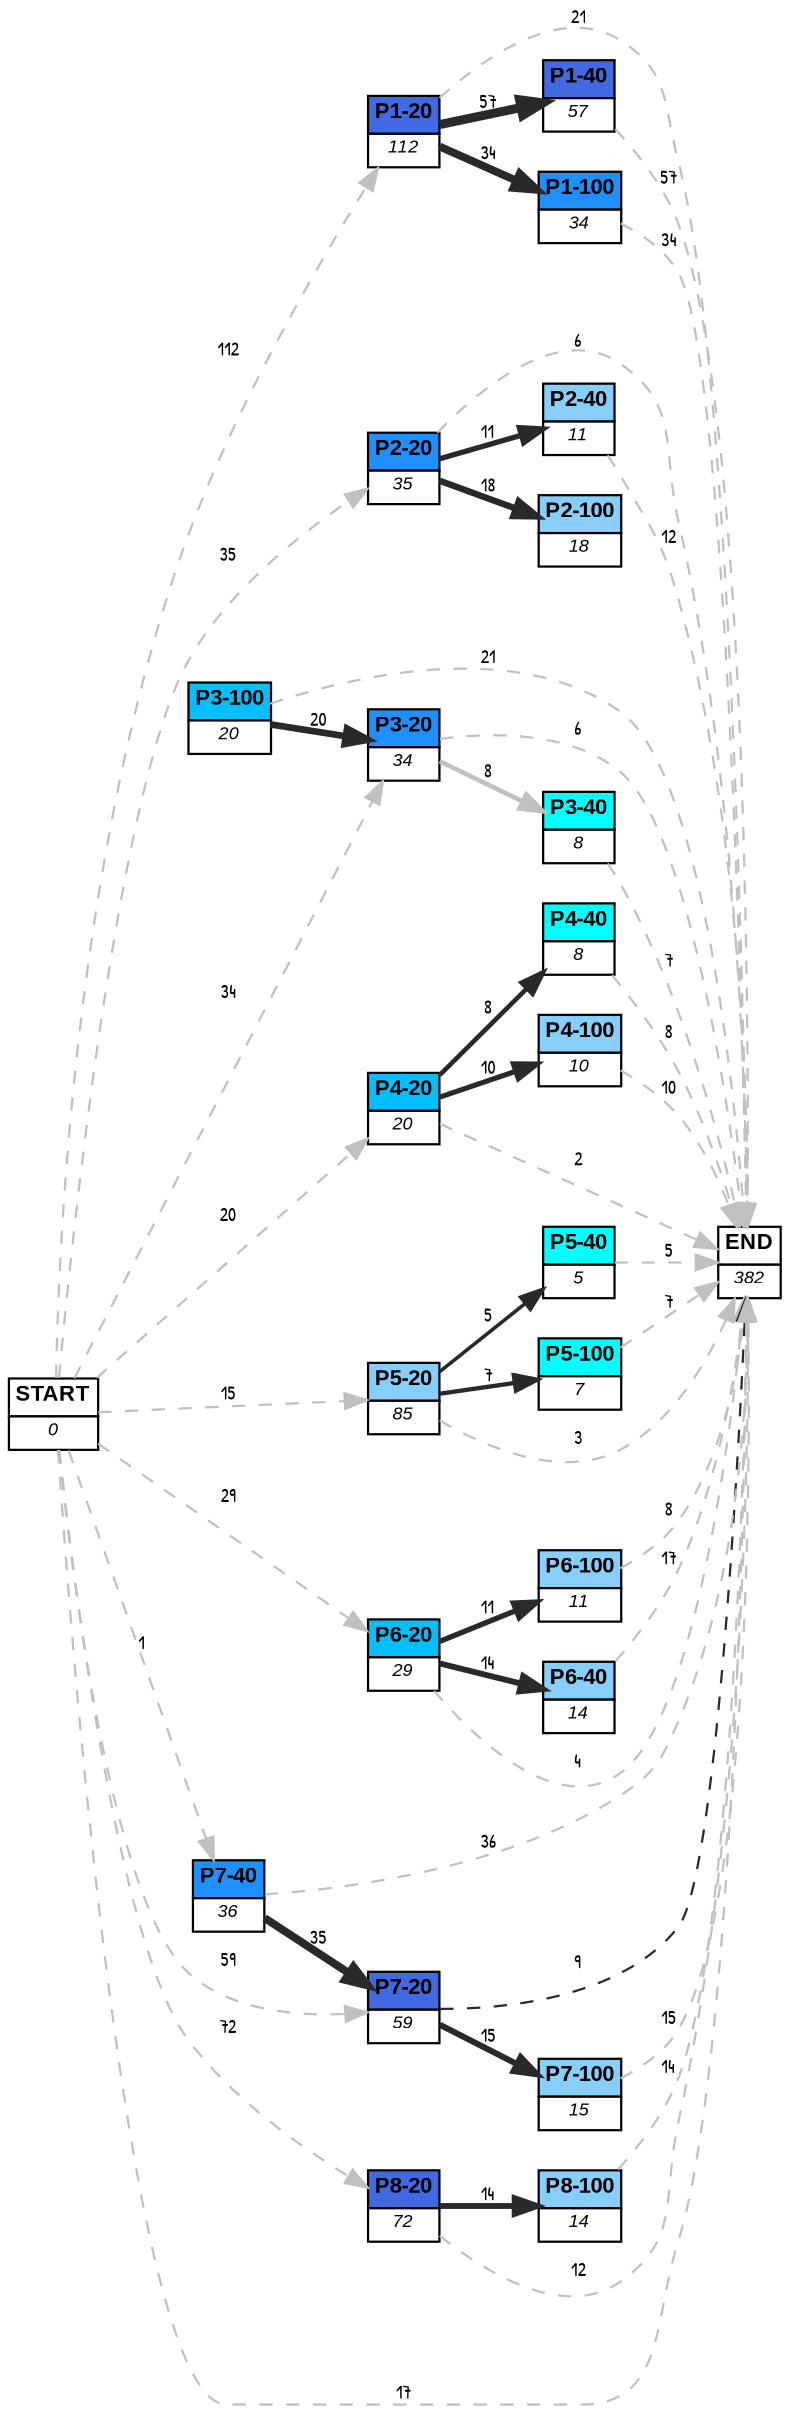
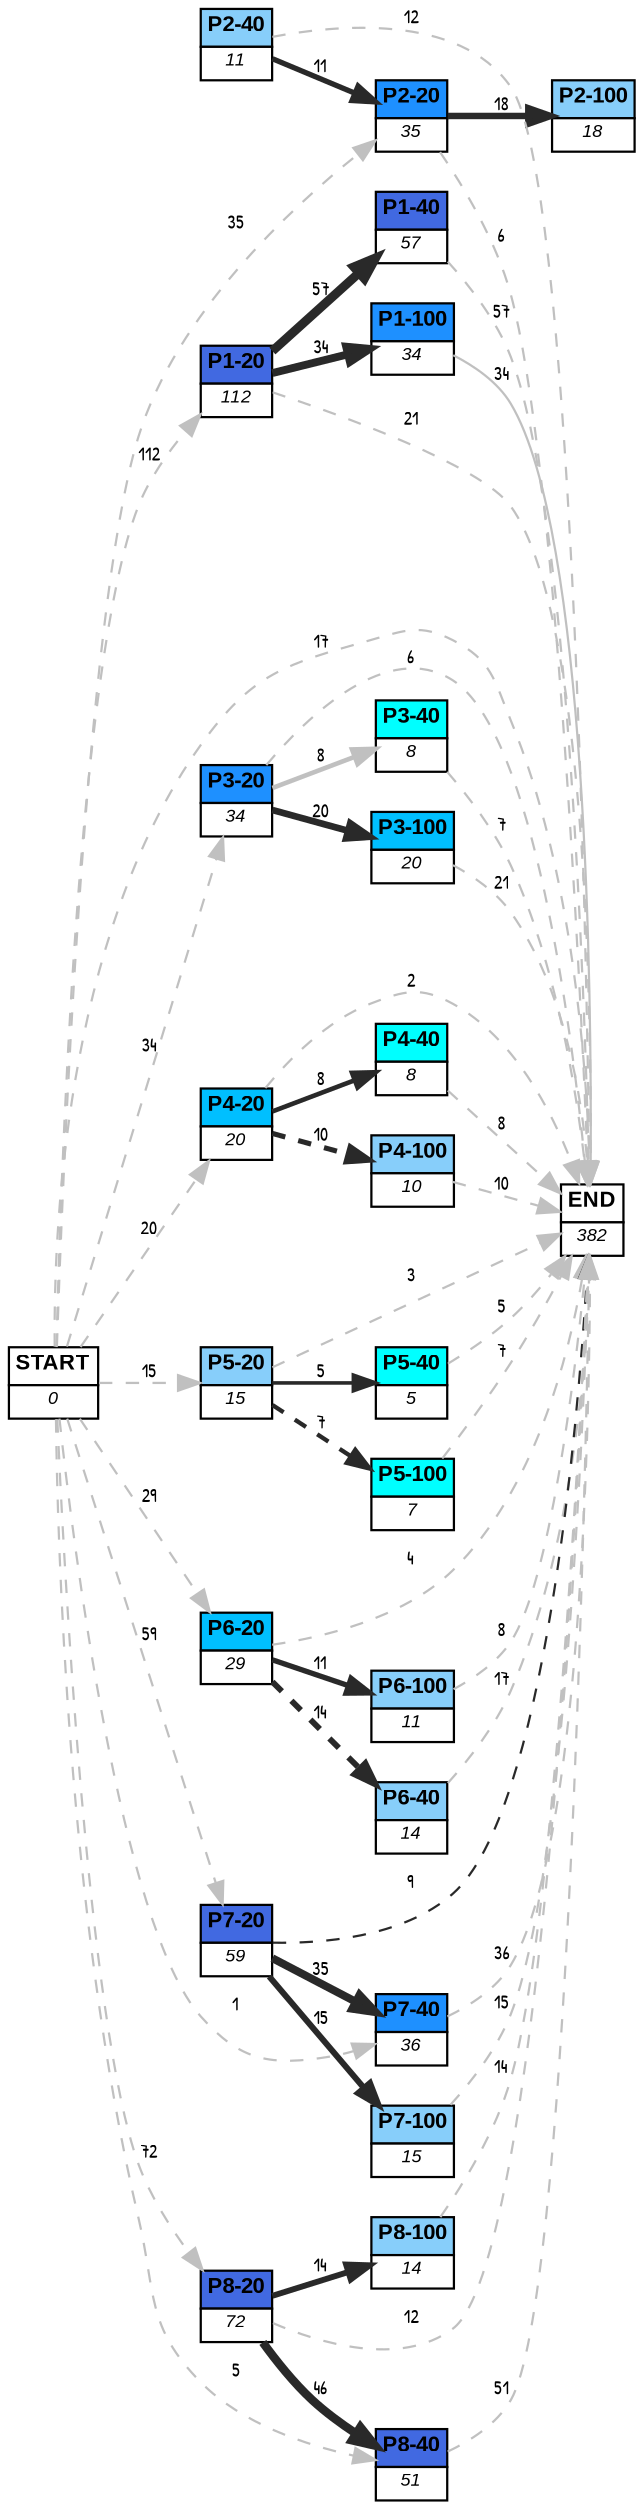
  digraph {
    fontname="Patrick Hand"
    rankdir=LR
    node [fontname="Patrick Hand" shape=plain]
    edge [color=grey fontname="Patrick Hand" fontsize=8 labelfloat=false style=dashed]
    n1 [label=<<table border="0" cellborder="1" cellspacing="0"><tr><td bgcolor="royalblue"><FONT face="Arial" POINT-SIZE="10"><b>P1-20</b></FONT></td></tr><tr><td bgcolor="white"><FONT face="Arial" POINT-SIZE="8"><i>112</i></FONT></td></tr></table>>]
    n2 [label=<<table border="0" cellborder="1" cellspacing="0"><tr><td bgcolor="royalblue"><FONT face="Arial" POINT-SIZE="10"><b>P1-40</b></FONT></td></tr><tr><td bgcolor="white"><FONT face="Arial" POINT-SIZE="8"><i>57</i></FONT></td></tr></table>>]
    n3 [label=<<table border="0" cellborder="1" cellspacing="0"><tr><td bgcolor="dodgerblue"><FONT face="Arial" POINT-SIZE="10"><b>P1-100</b></FONT></td></tr><tr><td bgcolor="white"><FONT face="Arial" POINT-SIZE="8"><i>34</i></FONT></td></tr></table>>]
    n4 [label=<<table border="0" cellborder="1" cellspacing="0"><tr><td bgcolor="white"><FONT face="Arial" POINT-SIZE="10"><b>END</b></FONT></td></tr><tr><td bgcolor="white"><FONT face="Arial" POINT-SIZE="8"><i>382</i></FONT></td></tr></table>>]
    n5 [label=<<table border="0" cellborder="1" cellspacing="0"><tr><td bgcolor="dodgerblue"><FONT face="Arial" POINT-SIZE="10"><b>P2-20</b></FONT></td></tr><tr><td bgcolor="white"><FONT face="Arial" POINT-SIZE="8"><i>35</i></FONT></td></tr></table>>]
    n6 [label=<<table border="0" cellborder="1" cellspacing="0"><tr><td bgcolor="lightskyblue"><FONT face="Arial" POINT-SIZE="10"><b>P2-100</b></FONT></td></tr><tr><td bgcolor="white"><FONT face="Arial" POINT-SIZE="8"><i>18</i></FONT></td></tr></table>>]
    n7 [label=<<table border="0" cellborder="1" cellspacing="0"><tr><td bgcolor="lightskyblue"><FONT face="Arial" POINT-SIZE="10"><b>P2-40</b></FONT></td></tr><tr><td bgcolor="white"><FONT face="Arial" POINT-SIZE="8"><i>11</i></FONT></td></tr></table>>]
    n8 [label=<<table border="0" cellborder="1" cellspacing="0"><tr><td bgcolor="dodgerblue"><FONT face="Arial" POINT-SIZE="10"><b>P3-20</b></FONT></td></tr><tr><td bgcolor="white"><FONT face="Arial" POINT-SIZE="8"><i>34</i></FONT></td></tr></table>>]
    n9 [label=<<table border="0" cellborder="1" cellspacing="0"><tr><td bgcolor="aqua"><FONT face="Arial" POINT-SIZE="10"><b>P3-40</b></FONT></td></tr><tr><td bgcolor="white"><FONT face="Arial" POINT-SIZE="8"><i>8</i></FONT></td></tr></table>>]
    n10 [label=<<table border="0" cellborder="1" cellspacing="0"><tr><td bgcolor="deepskyblue"><FONT face="Arial" POINT-SIZE="10"><b>P3-100</b></FONT></td></tr><tr><td bgcolor="white"><FONT face="Arial" POINT-SIZE="8"><i>20</i></FONT></td></tr></table>>]
    n11 [label=<<table border="0" cellborder="1" cellspacing="0"><tr><td bgcolor="deepskyblue"><FONT face="Arial" POINT-SIZE="10"><b>P4-20</b></FONT></td></tr><tr><td bgcolor="white"><FONT face="Arial" POINT-SIZE="8"><i>20</i></FONT></td></tr></table>>]
    n12 [label=<<table border="0" cellborder="1" cellspacing="0"><tr><td bgcolor="aqua"><FONT face="Arial" POINT-SIZE="10"><b>P4-40</b></FONT></td></tr><tr><td bgcolor="white"><FONT face="Arial" POINT-SIZE="8"><i>8</i></FONT></td></tr></table>>]
    n13 [label=<<table border="0" cellborder="1" cellspacing="0"><tr><td bgcolor="lightskyblue"><FONT face="Arial" POINT-SIZE="10"><b>P4-100</b></FONT></td></tr><tr><td bgcolor="white"><FONT face="Arial" POINT-SIZE="8"><i>10</i></FONT></td></tr></table>>]
-   n14 [label=<<table border="0" cellborder="1" cellspacing="0"><tr><td bgcolor="lightskyblue"><FONT face="Arial" POINT-SIZE="10"><b>P5-20</b></FONT></td></tr><tr><td bgcolor="white"><FONT face="Arial" POINT-SIZE="8"><i>85</i></FONT></td></tr></table>>]
+   n14 [label=<<table border="0" cellborder="1" cellspacing="0"><tr><td bgcolor="lightskyblue"><FONT face="Arial" POINT-SIZE="10"><b>P5-20</b></FONT></td></tr><tr><td bgcolor="white"><FONT face="Arial" POINT-SIZE="8"><i>15</i></FONT></td></tr></table>>]
    n15 [label=<<table border="0" cellborder="1" cellspacing="0"><tr><td bgcolor="aqua"><FONT face="Arial" POINT-SIZE="10"><b>P5-40</b></FONT></td></tr><tr><td bgcolor="white"><FONT face="Arial" POINT-SIZE="8"><i>5</i></FONT></td></tr></table>>]
    n16 [label=<<table border="0" cellborder="1" cellspacing="0"><tr><td bgcolor="aqua"><FONT face="Arial" POINT-SIZE="10"><b>P5-100</b></FONT></td></tr><tr><td bgcolor="white"><FONT face="Arial" POINT-SIZE="8"><i>7</i></FONT></td></tr></table>>]
    n17 [label=<<table border="0" cellborder="1" cellspacing="0"><tr><td bgcolor="deepskyblue"><FONT face="Arial" POINT-SIZE="10"><b>P6-20</b></FONT></td></tr><tr><td bgcolor="white"><FONT face="Arial" POINT-SIZE="8"><i>29</i></FONT></td></tr></table>>]
    n18 [label=<<table border="0" cellborder="1" cellspacing="0"><tr><td bgcolor="lightskyblue"><FONT face="Arial" POINT-SIZE="10"><b>P6-100</b></FONT></td></tr><tr><td bgcolor="white"><FONT face="Arial" POINT-SIZE="8"><i>11</i></FONT></td></tr></table>>]
    n19 [label=<<table border="0" cellborder="1" cellspacing="0"><tr><td bgcolor="lightskyblue"><FONT face="Arial" POINT-SIZE="10"><b>P6-40</b></FONT></td></tr><tr><td bgcolor="white"><FONT face="Arial" POINT-SIZE="8"><i>14</i></FONT></td></tr></table>>]
    n20 [label=<<table border="0" cellborder="1" cellspacing="0"><tr><td bgcolor="royalblue"><FONT face="Arial" POINT-SIZE="10"><b>P7-20</b></FONT></td></tr><tr><td bgcolor="white"><FONT face="Arial" POINT-SIZE="8"><i>59</i></FONT></td></tr></table>>]
    n21 [label=<<table border="0" cellborder="1" cellspacing="0"><tr><td bgcolor="dodgerblue"><FONT face="Arial" POINT-SIZE="10"><b>P7-40</b></FONT></td></tr><tr><td bgcolor="white"><FONT face="Arial" POINT-SIZE="8"><i>36</i></FONT></td></tr></table>>]
    n22 [label=<<table border="0" cellborder="1" cellspacing="0"><tr><td bgcolor="lightskyblue"><FONT face="Arial" POINT-SIZE="10"><b>P7-100</b></FONT></td></tr><tr><td bgcolor="white"><FONT face="Arial" POINT-SIZE="8"><i>15</i></FONT></td></tr></table>>]
    n23 [label=<<table border="0" cellborder="1" cellspacing="0"><tr><td bgcolor="royalblue"><FONT face="Arial" POINT-SIZE="10"><b>P8-20</b></FONT></td></tr><tr><td bgcolor="white"><FONT face="Arial" POINT-SIZE="8"><i>72</i></FONT></td></tr></table>>]
+   n24 [label=<<table border="0" cellborder="1" cellspacing="0"><tr><td bgcolor="royalblue"><FONT face="Arial" POINT-SIZE="10"><b>P8-40</b></FONT></td></tr><tr><td bgcolor="white"><FONT face="Arial" POINT-SIZE="8"><i>51</i></FONT></td></tr></table>>]
    n25 [label=<<table border="0" cellborder="1" cellspacing="0"><tr><td bgcolor="lightskyblue"><FONT face="Arial" POINT-SIZE="10"><b>P8-100</b></FONT></td></tr><tr><td bgcolor="white"><FONT face="Arial" POINT-SIZE="8"><i>14</i></FONT></td></tr></table>>]
    n26 [label=<<table border="0" cellborder="1" cellspacing="0"><tr><td bgcolor="white"><FONT face="Arial" POINT-SIZE="10"><b>START</b></FONT></td></tr><tr><td bgcolor="white"><FONT face="Arial" POINT-SIZE="8"><i>0</i></FONT></td></tr></table>>]
    n1 -> n2 [color=grey16 label=57 penwidth=4.04305126783455 style=""]
    n1 -> n3 [color=grey16 label=34 penwidth=3.5263605246161616 style=""]
    n1 -> n4 [label=21]
    n2 -> n4 [label=57]
-   n3 -> n4 [label=34]
+   n3 -> n4 [label=34 style=solid]
    n5 -> n4 [label=6]
    n5 -> n6 [color=grey16 label=18 penwidth=2.8903717578961645 style=""]
-   n5 -> n7 [color=grey16 label=11 penwidth=2.3978952727983707 style=""]
+   n7 -> n5 [color=grey16 label=11 penwidth=2.3978952727983707 style=""]
    n7 -> n4 [label=12]
    n8 -> n4 [label=6]
    n8 -> n9 [label=8 penwidth=2.0794415416798357 style=""]
-   n10 -> n8 [color=grey16 label=20 penwidth=2.995732273553991 style=""]
+   n8 -> n10 [color=grey16 label=20 penwidth=2.995732273553991 style=""]
    n9 -> n4 [label=7]
    n10 -> n4 [label=21]
    n11 -> n4 [label=2]
    n11 -> n12 [color=grey16 label=8 penwidth=2.0794415416798357 style=""]
-   n11 -> n13 [color=grey16 label=10 penwidth=2.302585092994046 style=""]
+   n11 -> n13 [color=grey16 label=10 penwidth=2.302585092994046]
    n12 -> n4 [label=8]
    n13 -> n4 [label=10]
    n14 -> n4 [label=3]
    n14 -> n15 [color=grey16 label=5 penwidth=1.6094379124341003 style=""]
-   n14 -> n16 [color=grey16 label=7 penwidth=1.9459101490553132 style=""]
+   n14 -> n16 [color=grey16 label=7 penwidth=1.9459101490553132]
    n15 -> n4 [label=5]
    n16 -> n4 [label=7]
    n17 -> n4 [label=4]
    n17 -> n18 [color=grey16 label=11 penwidth=2.3978952727983707 style=""]
-   n17 -> n19 [color=grey16 label=14 penwidth=2.6390573296152584 style=""]
+   n17 -> n19 [color=grey16 label=14 penwidth=2.6390573296152584]
    n18 -> n4 [label=8]
    n19 -> n4 [label=17]
    n20 -> n4 [color=grey16 label=9]
-   n21 -> n20 [color=grey16 label=35 penwidth=3.5553480614894135 style=""]
+   n20 -> n21 [color=grey16 label=35 penwidth=3.5553480614894135 style=""]
    n20 -> n22 [color=grey16 label=15 penwidth=2.70805020110221 style=""]
    n21 -> n4 [label=36]
    n22 -> n4 [label=15]
    n23 -> n4 [label=12]
+   n23 -> n24 [color=grey16 label=46 penwidth=3.828641396489095 style=""]
    n23 -> n25 [color=grey16 label=14 penwidth=2.6390573296152584 style=""]
+   n24 -> n4 [label=51]
    n25 -> n4 [label=14]
    n26 -> n1 [label=112]
    n26 -> n4 [label=17]
    n26 -> n5 [label=35]
    n26 -> n8 [label=34]
    n26 -> n11 [label=20]
    n26 -> n14 [label=15]
    n26 -> n17 [label=29]
    n26 -> n20 [label=59]
    n26 -> n21 [label=1]
    n26 -> n23 [label=72]
+   n26 -> n24 [label=5]
  }
